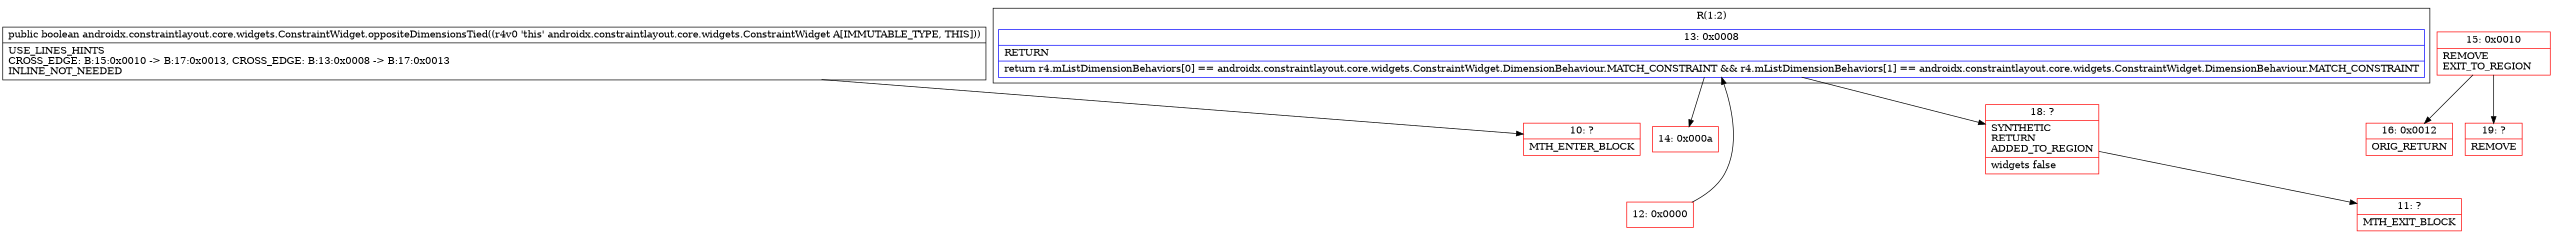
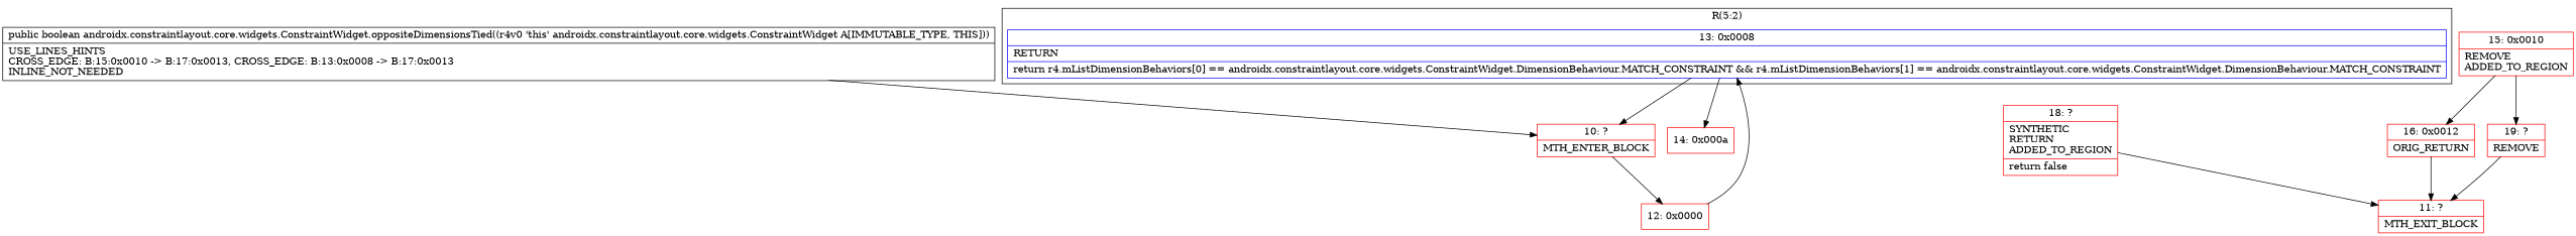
  digraph {
    node [color=red shape=record]
    n1 [color=blue label="{13\:\ 0x0008|RETURN\l|return r4.mListDimensionBehaviors[0] == androidx.constraintlayout.core.widgets.ConstraintWidget.DimensionBehaviour.MATCH_CONSTRAINT && r4.mListDimensionBehaviors[1] == androidx.constraintlayout.core.widgets.ConstraintWidget.DimensionBehaviour.MATCH_CONSTRAINT\l}"]
    n2 [label="{14\:\ 0x000a}"]
-   n3 [label="{18\:\ ?|SYNTHETIC\lRETURN\lADDED_TO_REGION\l|widgets false\l}"]
+   n3 [label="{18\:\ ?|SYNTHETIC\lRETURN\lADDED_TO_REGION\l|return false\l}"]
    n4 [label="{11\:\ ?|MTH_EXIT_BLOCK\l}"]
    n5 [label="{10\:\ ?|MTH_ENTER_BLOCK\l}"]
    n6 [label="{12\:\ 0x0000}"]
-   n7 [label="{15\:\ 0x0010|REMOVE\lEXIT_TO_REGION\l}"]
+   n7 [label="{15\:\ 0x0010|REMOVE\lADDED_TO_REGION\l}"]
    n8 [label="{16\:\ 0x0012|ORIG_RETURN\l}"]
    n9 [label="{19\:\ ?|REMOVE\l}"]
    n10 [label="{public boolean androidx.constraintlayout.core.widgets.ConstraintWidget.oppositeDimensionsTied((r4v0 'this' androidx.constraintlayout.core.widgets.ConstraintWidget A[IMMUTABLE_TYPE, THIS]))  | USE_LINES_HINTS\lCROSS_EDGE: B:15:0x0010 \-\> B:17:0x0013, CROSS_EDGE: B:13:0x0008 \-\> B:17:0x0013\lINLINE_NOT_NEEDED\l}" color=""]
    subgraph cluster_1 {
-     label="R(1:2)"
+     label="R(5:2)"
      n1
    }
    n1 -> n2
-   n1 -> n3
+   n1 -> n5
    n3 -> n4
+   n5 -> n6
    n6 -> n1
    n7 -> n8
    n7 -> n9
+   n8 -> n4
+   n9 -> n4
    n10 -> n5
  }
